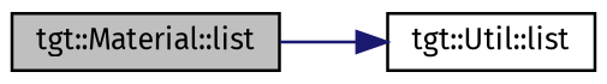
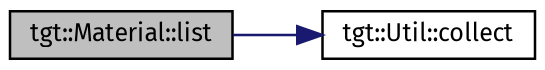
  digraph {
    rankdir=LR
    fontname="Fira Sans"
    node [color=black fontname="Fira Sans" fontsize=10 shape=record style=filled]
    n1 [fillcolor=grey75 fontcolor=black height=0.2 label="tgt::Material::list" width=0.4]
-   n2 [fillcolor=white height=0.2 label="tgt::Util::list" width=0.4]
+   n2 [fillcolor=white height=0.2 label="tgt::Util::collect" width=0.4]
    n1 -> n2 [color=midnightblue fontname="Fira Sans" fontsize=10 labelfontname=Helvetica labelfontsize=10 style=solid]
  }
